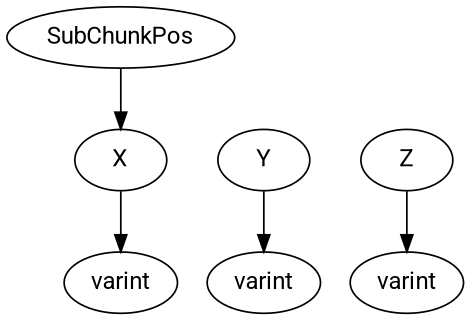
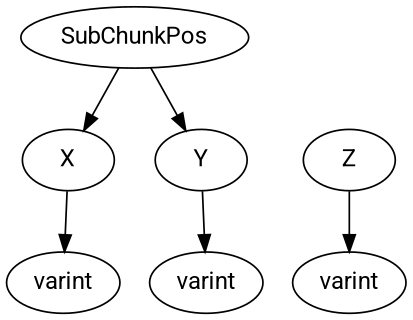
  digraph {
    fontname=Roboto
    rankdir=TB
    node [fontname=Roboto]
    edge [fontname=Roboto]
    n1 [label=varint]
    n2 [label=varint]
    n3 [label=varint]
    n4 [label=SubChunkPos]
    n5 [label=X]
    n6 [label=Y]
    n7 [label=Z]
    subgraph sub_1 {
      rank=max
      n1
      n2
      n3
    }
    n4 -> n5
+   n4 -> n6
    n5 -> n1
    n6 -> n2
    n7 -> n3
  }
